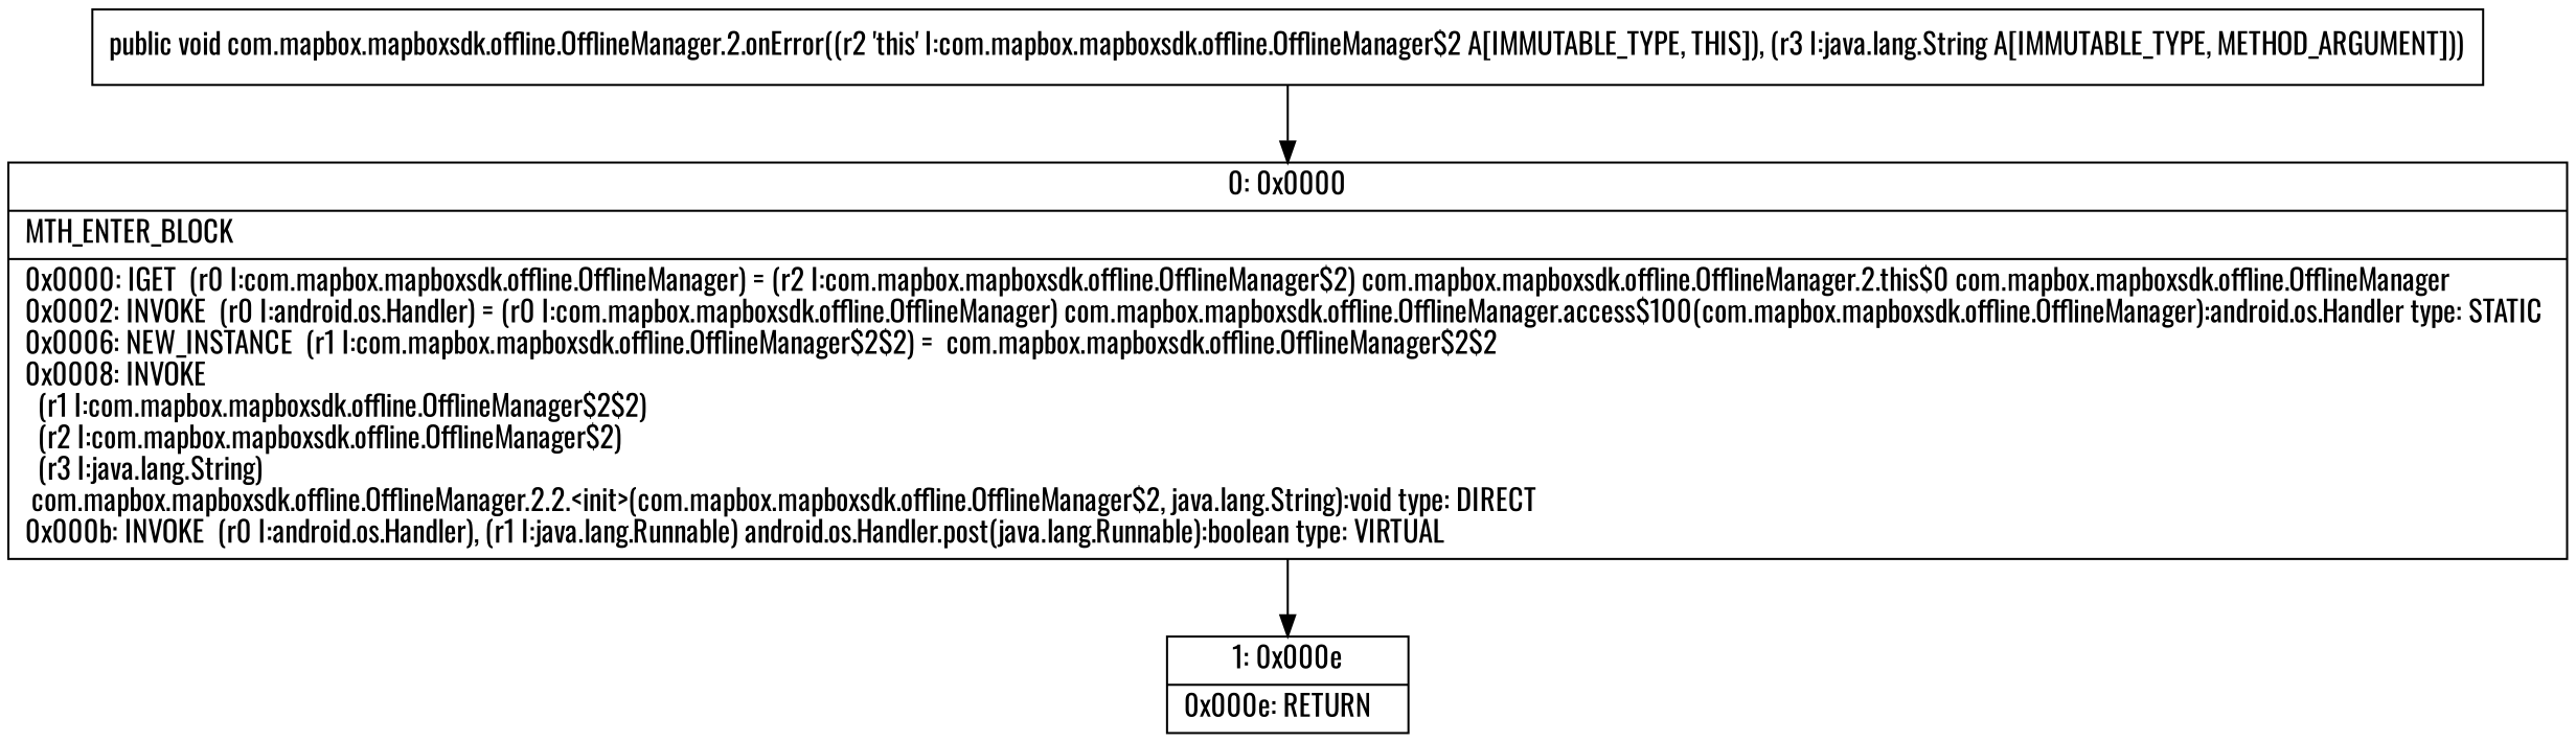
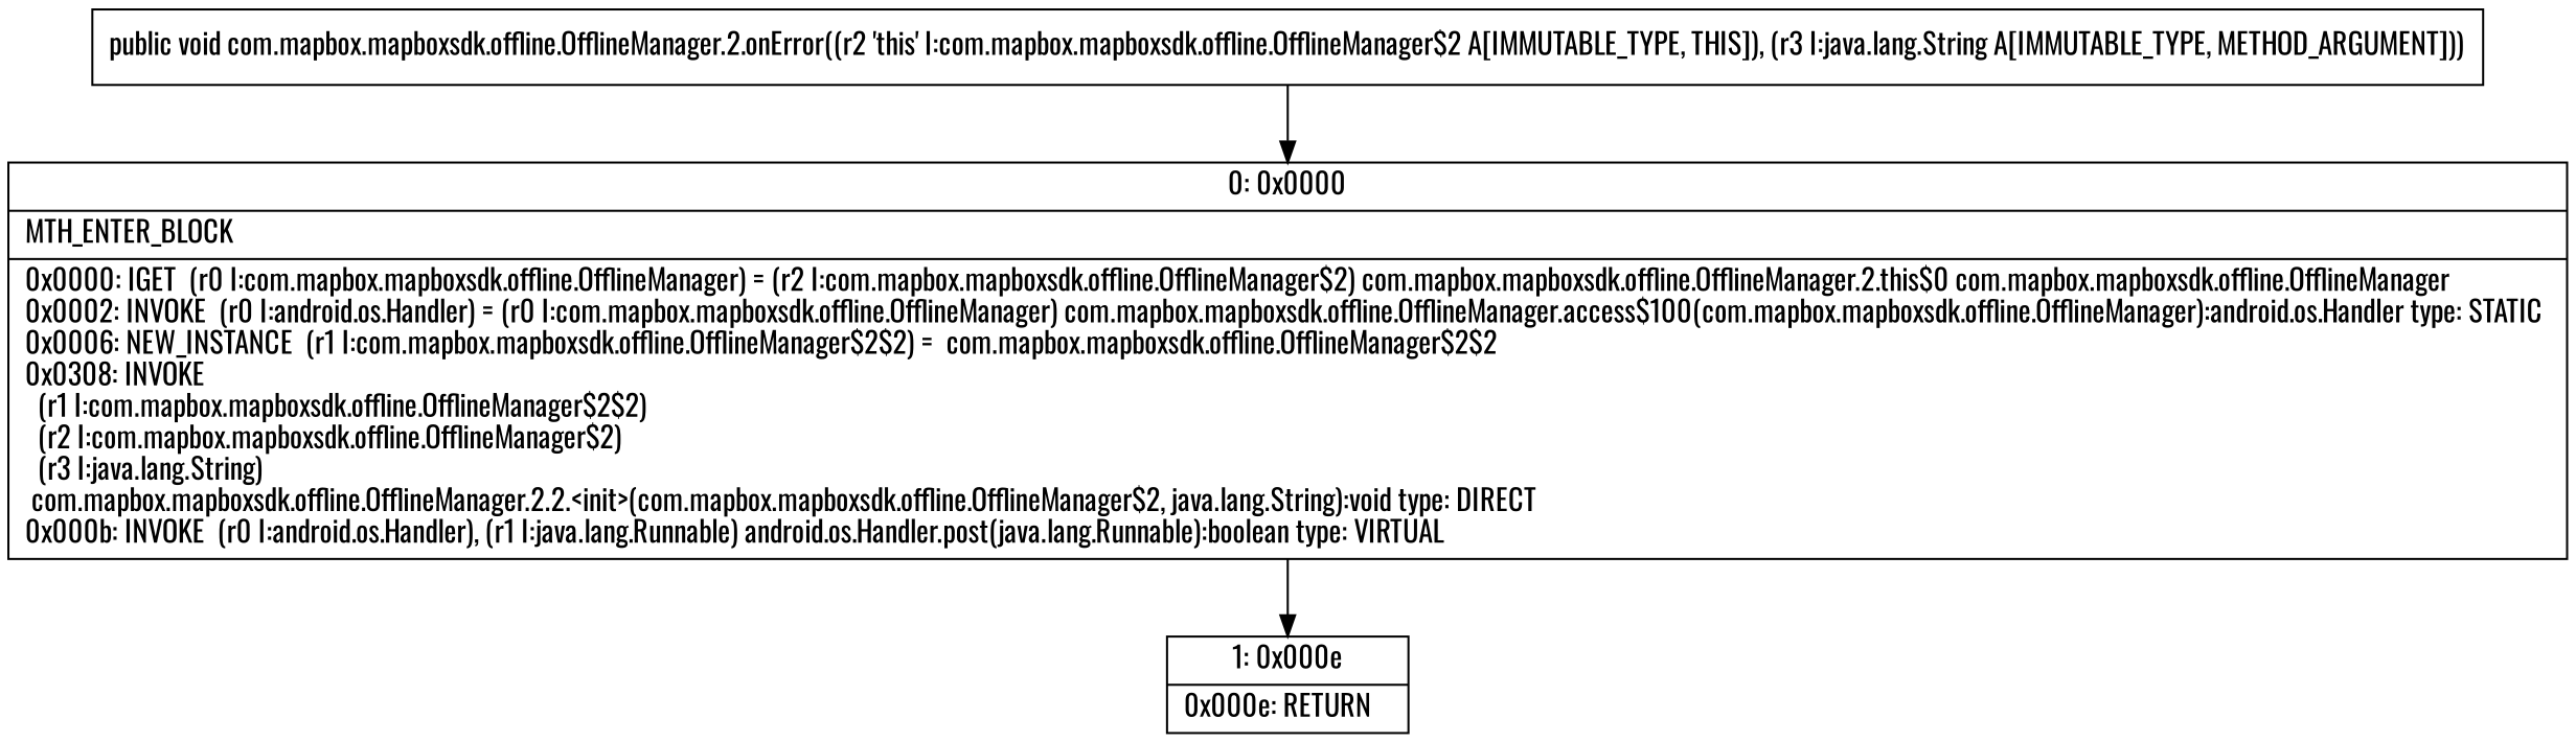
  digraph {
    fontname=Oswald
    node [shape=record fontname=Oswald]
    edge [fontname=Oswald]
-   n1 [label="{0\:\ 0x0000|MTH_ENTER_BLOCK\l|0x0000: IGET  (r0 I:com.mapbox.mapboxsdk.offline.OfflineManager) = (r2 I:com.mapbox.mapboxsdk.offline.OfflineManager$2) com.mapbox.mapboxsdk.offline.OfflineManager.2.this$0 com.mapbox.mapboxsdk.offline.OfflineManager \l0x0002: INVOKE  (r0 I:android.os.Handler) = (r0 I:com.mapbox.mapboxsdk.offline.OfflineManager) com.mapbox.mapboxsdk.offline.OfflineManager.access$100(com.mapbox.mapboxsdk.offline.OfflineManager):android.os.Handler type: STATIC \l0x0006: NEW_INSTANCE  (r1 I:com.mapbox.mapboxsdk.offline.OfflineManager$2$2) =  com.mapbox.mapboxsdk.offline.OfflineManager$2$2 \l0x0008: INVOKE  \l  (r1 I:com.mapbox.mapboxsdk.offline.OfflineManager$2$2)\l  (r2 I:com.mapbox.mapboxsdk.offline.OfflineManager$2)\l  (r3 I:java.lang.String)\l com.mapbox.mapboxsdk.offline.OfflineManager.2.2.\<init\>(com.mapbox.mapboxsdk.offline.OfflineManager$2, java.lang.String):void type: DIRECT \l0x000b: INVOKE  (r0 I:android.os.Handler), (r1 I:java.lang.Runnable) android.os.Handler.post(java.lang.Runnable):boolean type: VIRTUAL \l}"]
+   n1 [label="{0\:\ 0x0000|MTH_ENTER_BLOCK\l|0x0000: IGET  (r0 I:com.mapbox.mapboxsdk.offline.OfflineManager) = (r2 I:com.mapbox.mapboxsdk.offline.OfflineManager$2) com.mapbox.mapboxsdk.offline.OfflineManager.2.this$0 com.mapbox.mapboxsdk.offline.OfflineManager \l0x0002: INVOKE  (r0 I:android.os.Handler) = (r0 I:com.mapbox.mapboxsdk.offline.OfflineManager) com.mapbox.mapboxsdk.offline.OfflineManager.access$100(com.mapbox.mapboxsdk.offline.OfflineManager):android.os.Handler type: STATIC \l0x0006: NEW_INSTANCE  (r1 I:com.mapbox.mapboxsdk.offline.OfflineManager$2$2) =  com.mapbox.mapboxsdk.offline.OfflineManager$2$2 \l0x0308: INVOKE  \l  (r1 I:com.mapbox.mapboxsdk.offline.OfflineManager$2$2)\l  (r2 I:com.mapbox.mapboxsdk.offline.OfflineManager$2)\l  (r3 I:java.lang.String)\l com.mapbox.mapboxsdk.offline.OfflineManager.2.2.\<init\>(com.mapbox.mapboxsdk.offline.OfflineManager$2, java.lang.String):void type: DIRECT \l0x000b: INVOKE  (r0 I:android.os.Handler), (r1 I:java.lang.Runnable) android.os.Handler.post(java.lang.Runnable):boolean type: VIRTUAL \l}"]
    n2 [label="{1\:\ 0x000e|0x000e: RETURN   \l}"]
    n3 [label="{public void com.mapbox.mapboxsdk.offline.OfflineManager.2.onError((r2 'this' I:com.mapbox.mapboxsdk.offline.OfflineManager$2 A[IMMUTABLE_TYPE, THIS]), (r3 I:java.lang.String A[IMMUTABLE_TYPE, METHOD_ARGUMENT])) }"]
    n1 -> n2
    n3 -> n1
  }
